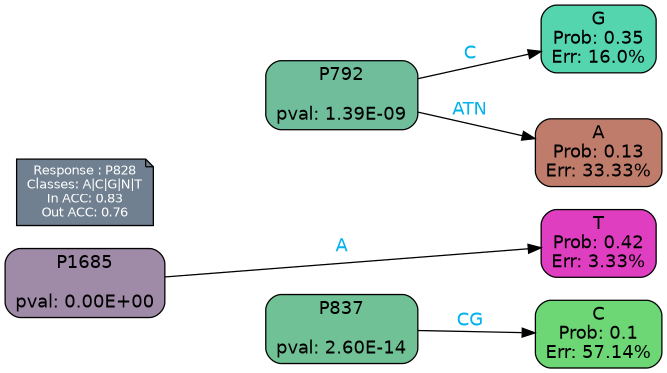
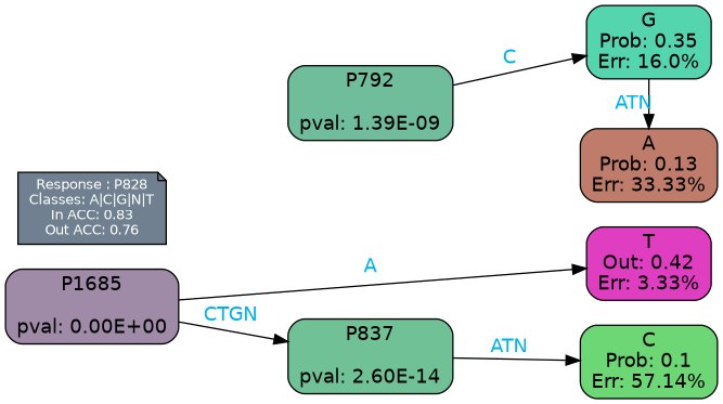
  digraph {
    rankdir=LR
    ranksep=equally
    splines=polylines
    node [color=black fontname=helvetica shape=box style="filled, rounded"]
    edge [fontcolor=deepskyblue2 fontname=helvetica]
-   n1 [fillcolor="#df3ec0" label="T\nProb: 0.42\nErr: 3.33%"]
+   n1 [fillcolor="#df3ec0" label="T\nOut: 0.42\nErr: 3.33%"]
    n2 [fillcolor="#bf7c6a" label="A\nProb: 0.13\nErr: 33.33%"]
    n3 [fillcolor="#54d5ae" label="G\nProb: 0.35\nErr: 16.0%"]
    n4 [fillcolor="#6dd675" label="C\nProb: 0.1\nErr: 57.14%"]
    n5 [align=left fillcolor=slategray fontcolor=white fontsize=10 label="Response : P828\nClasses: A|C|G|N|T\nIn ACC: 0.83\nOut ACC: 0.76\n" shape=note style=filled]
    n6 [fillcolor="#9f8aa7" label="P1685\n\npval: 0.00E+00"]
    n7 [fillcolor="#70c195" label="P837\n\npval: 2.60E-14"]
    n8 [fillcolor="#70bd9c" label="P792\n\npval: 1.39E-09"]
    subgraph sub_1 {
      rank=same
      n1
      n2
      n3
      n4
    }
    subgraph sub_2 {
      rank=same
      n5
      n6
    }
    n6 -> n1 [label=A]
-   n7 -> n4 [label=CG]
-   n8 -> n2 [label=ATN]
+   n6 -> n7 [label=CTGN]
+   n7 -> n4 [label=ATN]
+   n3 -> n2 [label=ATN]
    n8 -> n3 [label=C]
  }
